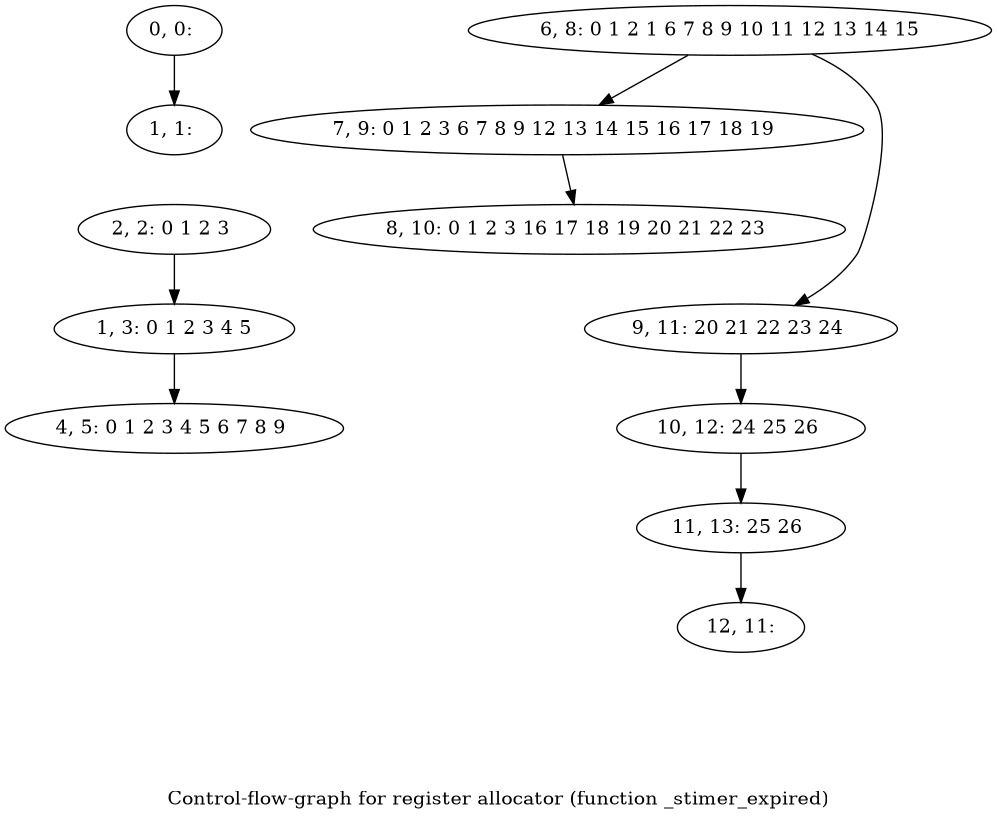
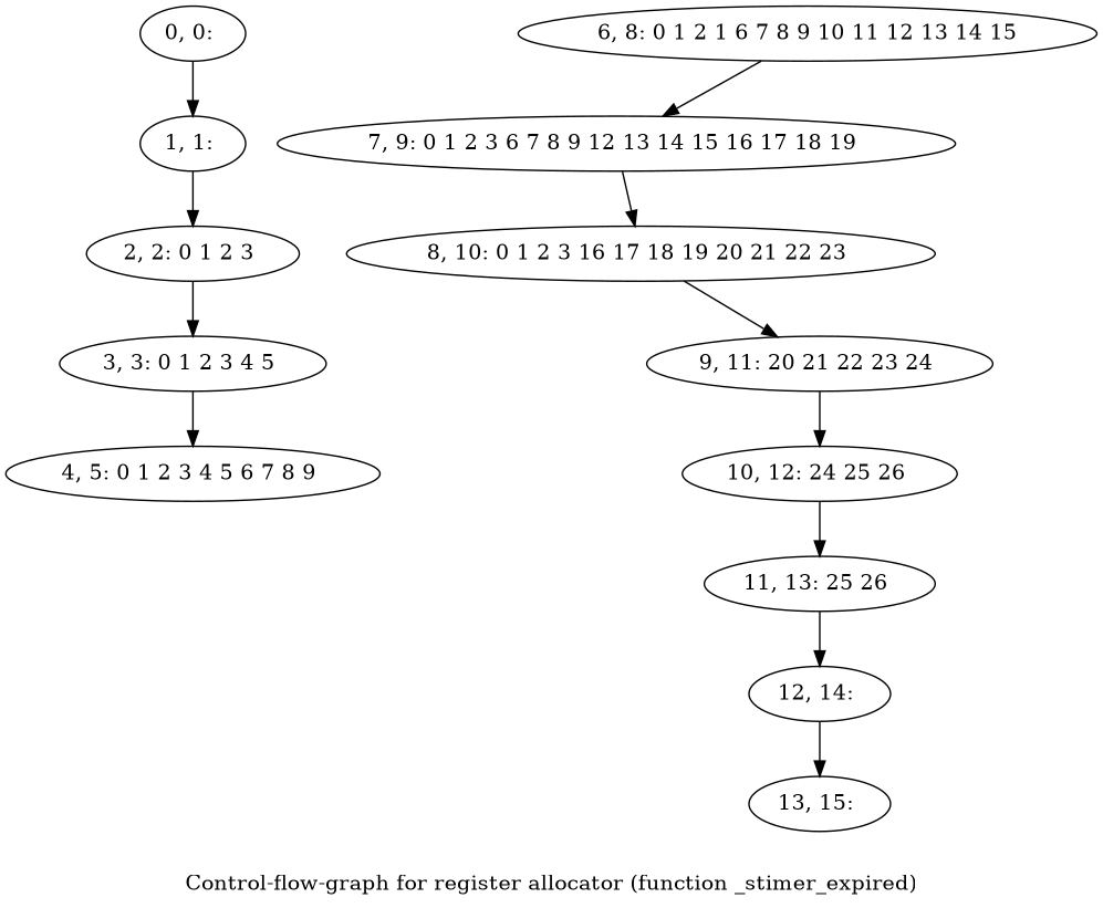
  digraph {
    label="Control-flow-graph for register allocator (function _stimer_expired)"
    n1 [label="0, 0: "]
    n2 [label="1, 1: "]
    n3 [label="2, 2: 0 1 2 3 "]
-   n4 [label="1, 3: 0 1 2 3 4 5"]
+   n4 [label="3, 3: 0 1 2 3 4 5 "]
    n5 [label="4, 5: 0 1 2 3 4 5 6 7 8 9 "]
    n6 [label="6, 8: 0 1 2 1 6 7 8 9 10 11 12 13 14 15"]
    n7 [label="7, 9: 0 1 2 3 6 7 8 9 12 13 14 15 16 17 18 19 "]
    n8 [label="8, 10: 0 1 2 3 16 17 18 19 20 21 22 23 "]
    n9 [label="9, 11: 20 21 22 23 24 "]
    n10 [label="10, 12: 24 25 26 "]
    n11 [label="11, 13: 25 26 "]
-   n12 [label="12, 11:"]
+   n12 [label="12, 14: "]
+   n13 [label="13, 15: "]
    n1 -> n2
+   n2 -> n3
    n3 -> n4
    n4 -> n5
    n6 -> n7
    n7 -> n8
-   n6 -> n9
+   n8 -> n9
    n9 -> n10
    n10 -> n11
    n11 -> n12
+   n12 -> n13
  }
